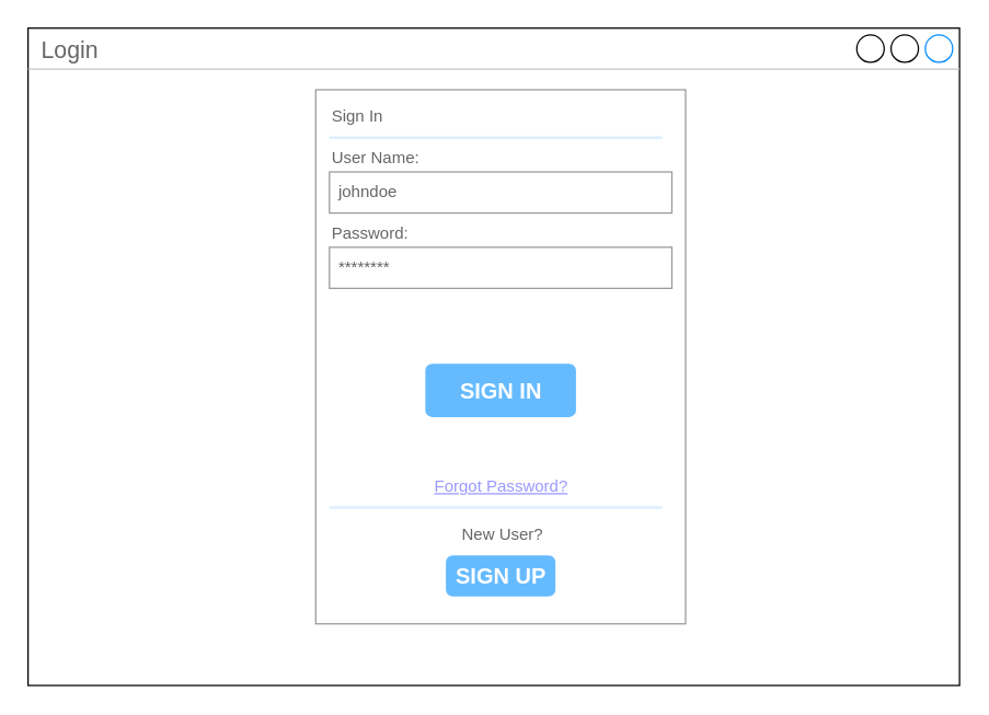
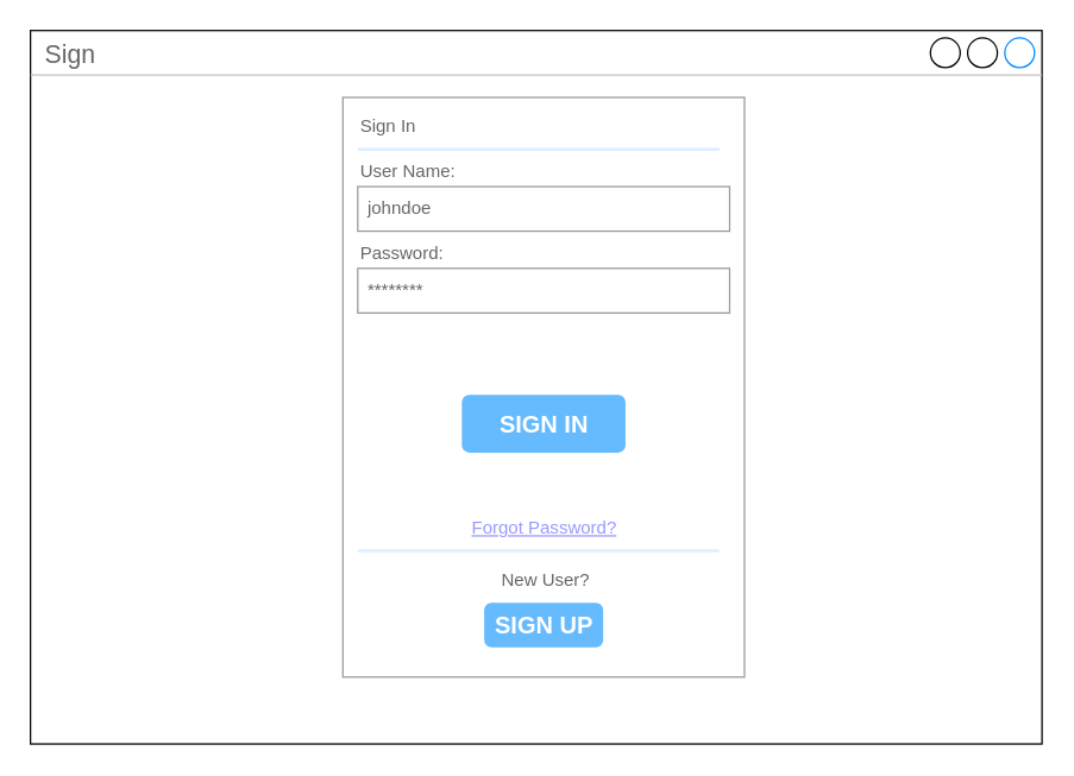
  <mxCell id="0" />
  <mxCell id="1" parent="0" />
  <mxCell id="2" value="" style="verticalLabelPosition=bottom;shadow=0;dashed=0;align=center;html=1;verticalAlign=top;strokeWidth=1;shape=mxgraph.mockup.containers.videoPlayer;strokeColor=#666666;strokeColor2=#008cff;strokeColor3=#c4c4c4;textColor=#666666;fillColor2=#008cff;barHeight=30;barPos=20;" parent="1" vertex="1"><mxGeometry x="250" y="160" width="300" height="200" as="geometry" /></mxCell>
- <mxCell id="3" value="Login&amp;nbsp;" style="strokeWidth=1;shadow=0;dashed=0;align=center;html=1;shape=mxgraph.mockup.containers.window;align=left;verticalAlign=top;spacingLeft=8;strokeColor2=#008cff;strokeColor3=#c4c4c4;fontColor=#666666;mainText=;fontSize=17;labelBackgroundColor=none;whiteSpace=wrap;" parent="1" vertex="1"><mxGeometry x="20" y="20" width="680" height="480" as="geometry" /></mxCell>
+ <mxCell id="3" value="Sign&amp;nbsp;" style="strokeWidth=1;shadow=0;dashed=0;align=center;html=1;shape=mxgraph.mockup.containers.window;align=left;verticalAlign=top;spacingLeft=8;strokeColor2=#008cff;strokeColor3=#c4c4c4;fontColor=#666666;mainText=;fontSize=17;labelBackgroundColor=none;whiteSpace=wrap;" parent="1" vertex="1"><mxGeometry x="20" y="20" width="680" height="480" as="geometry" /></mxCell>
  <mxCell id="4" value="" style="strokeWidth=1;shadow=0;dashed=0;align=center;html=1;shape=mxgraph.mockup.forms.rrect;rSize=0;strokeColor=#999999;fillColor=#ffffff;" parent="1" vertex="1"><mxGeometry x="230" y="65" width="270" height="390" as="geometry" /></mxCell>
  <mxCell id="5" value="Sign In" style="strokeWidth=1;shadow=0;dashed=0;align=center;html=1;shape=mxgraph.mockup.forms.anchor;fontSize=12;fontColor=#666666;align=left;resizeWidth=1;spacingLeft=0;" parent="4" vertex="1"><mxGeometry width="135" height="20" relative="1" as="geometry"><mxPoint x="10" y="10" as="offset" /></mxGeometry></mxCell>
  <mxCell id="6" value="" style="shape=line;strokeColor=#ddeeff;strokeWidth=2;html=1;resizeWidth=1;" parent="4" vertex="1"><mxGeometry width="243" height="10" relative="1" as="geometry"><mxPoint x="10" y="30" as="offset" /></mxGeometry></mxCell>
  <mxCell id="7" value="User Name:" style="strokeWidth=1;shadow=0;dashed=0;align=center;html=1;shape=mxgraph.mockup.forms.anchor;fontSize=12;fontColor=#666666;align=left;resizeWidth=1;spacingLeft=0;" parent="4" vertex="1"><mxGeometry width="135" height="20" relative="1" as="geometry"><mxPoint x="10" y="40" as="offset" /></mxGeometry></mxCell>
  <mxCell id="8" value="johndoe" style="strokeWidth=1;shadow=0;dashed=0;align=center;html=1;shape=mxgraph.mockup.forms.rrect;rSize=0;strokeColor=#999999;fontColor=#666666;align=left;spacingLeft=5;resizeWidth=1;" parent="4" vertex="1"><mxGeometry width="250" height="30" relative="1" as="geometry"><mxPoint x="10" y="60" as="offset" /></mxGeometry></mxCell>
  <mxCell id="9" value="Password:" style="strokeWidth=1;shadow=0;dashed=0;align=center;html=1;shape=mxgraph.mockup.forms.anchor;fontSize=12;fontColor=#666666;align=left;resizeWidth=1;spacingLeft=0;" parent="4" vertex="1"><mxGeometry width="135" height="20" relative="1" as="geometry"><mxPoint x="10" y="95" as="offset" /></mxGeometry></mxCell>
  <mxCell id="10" value="********" style="strokeWidth=1;shadow=0;dashed=0;align=center;html=1;shape=mxgraph.mockup.forms.rrect;rSize=0;strokeColor=#999999;fontColor=#666666;align=left;spacingLeft=5;resizeWidth=1;" parent="4" vertex="1"><mxGeometry width="250" height="30" relative="1" as="geometry"><mxPoint x="10" y="115" as="offset" /></mxGeometry></mxCell>
  <mxCell id="11" value="SIGN IN" style="strokeWidth=1;shadow=0;dashed=0;align=center;html=1;shape=mxgraph.mockup.forms.rrect;rSize=5;strokeColor=none;fontColor=#ffffff;fillColor=#66bbff;fontSize=16;fontStyle=1;" parent="4" vertex="1"><mxGeometry y="1" width="110" height="39" relative="1" as="geometry"><mxPoint x="80" y="-190" as="offset" /></mxGeometry></mxCell>
  <mxCell id="12" value="Forgot Password?" style="strokeWidth=1;shadow=0;dashed=0;align=center;html=1;shape=mxgraph.mockup.forms.anchor;fontSize=12;fontColor=#9999ff;align=left;spacingLeft=0;fontStyle=4;resizeWidth=1;" parent="4" vertex="1"><mxGeometry y="1" width="100" height="20" relative="1" as="geometry"><mxPoint x="85" y="-110" as="offset" /></mxGeometry></mxCell>
  <mxCell id="13" value="" style="shape=line;strokeColor=#ddeeff;strokeWidth=2;html=1;resizeWidth=1;" parent="4" vertex="1"><mxGeometry y="1" width="243" height="10" relative="1" as="geometry"><mxPoint x="10" y="-90" as="offset" /></mxGeometry></mxCell>
  <mxCell id="14" value="New User?" style="strokeWidth=1;shadow=0;dashed=0;align=center;html=1;shape=mxgraph.mockup.forms.anchor;fontSize=12;fontColor=#666666;align=left;spacingLeft=0;resizeWidth=1;" parent="4" vertex="1"><mxGeometry y="1" width="60" height="20" relative="1" as="geometry"><mxPoint x="105" y="-75" as="offset" /></mxGeometry></mxCell>
  <mxCell id="15" value="SIGN UP" style="strokeWidth=1;shadow=0;dashed=0;align=center;html=1;shape=mxgraph.mockup.forms.rrect;rSize=5;strokeColor=none;fontColor=#ffffff;fillColor=#66bbff;fontSize=16;fontStyle=1;" parent="4" vertex="1"><mxGeometry y="1" width="80" height="30" relative="1" as="geometry"><mxPoint x="95" y="-50" as="offset" /></mxGeometry></mxCell>
